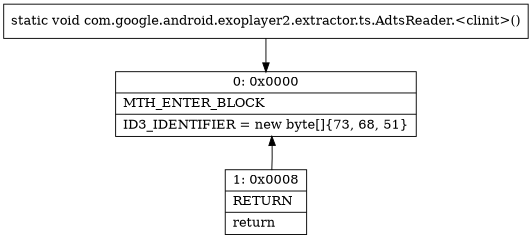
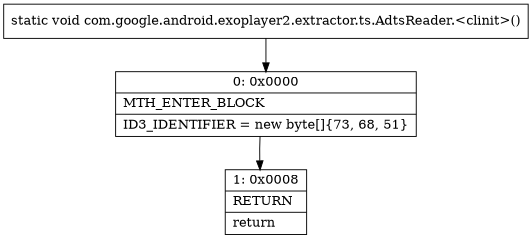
  digraph {
    node [shape=record]
    n1 [label="{0\:\ 0x0000|MTH_ENTER_BLOCK\l|ID3_IDENTIFIER = new byte[]\{73, 68, 51\}\l}"]
    n2 [label="{1\:\ 0x0008|RETURN\l|return\l}"]
    n3 [label="{static void com.google.android.exoplayer2.extractor.ts.AdtsReader.\<clinit\>() }"]
-   n2 -> n1
+   n1 -> n2
    n3 -> n1
  }
